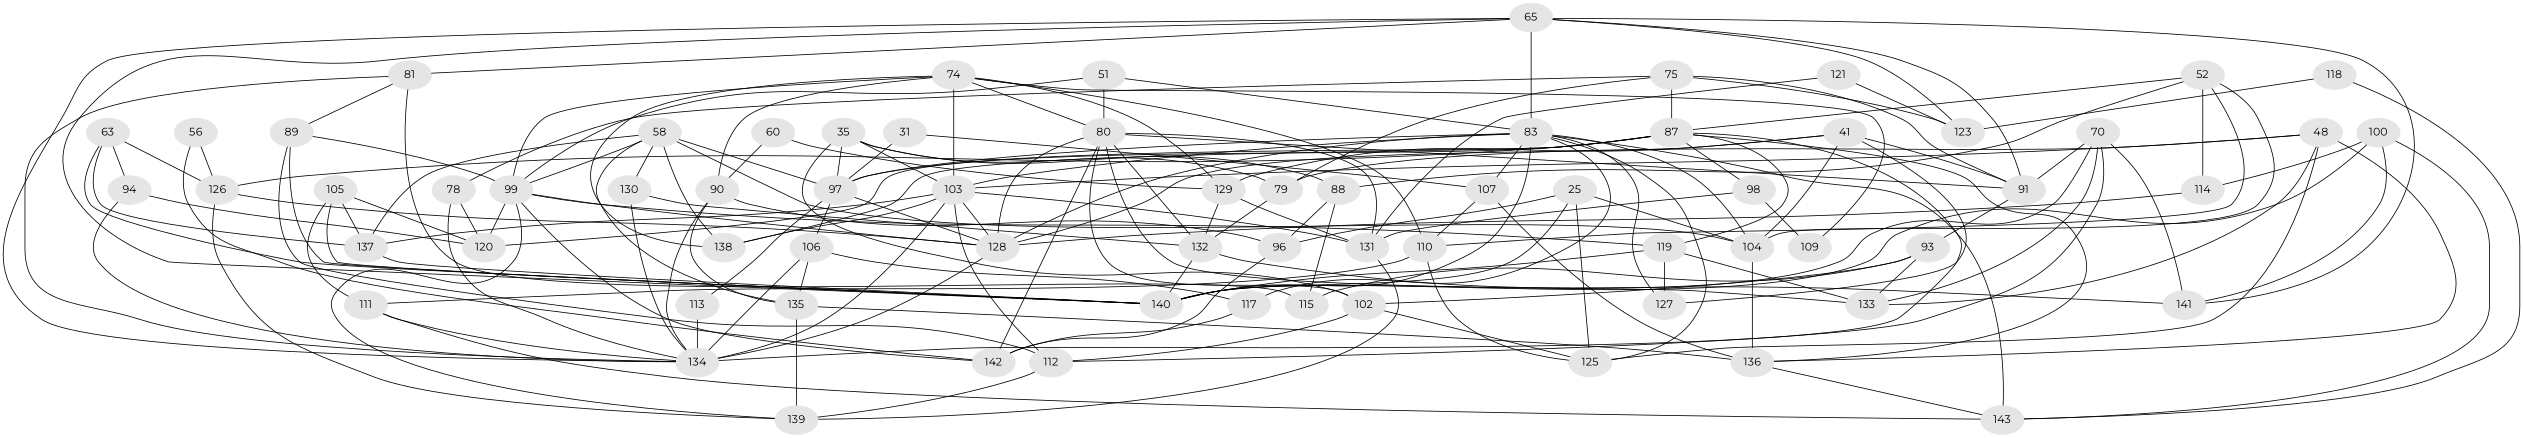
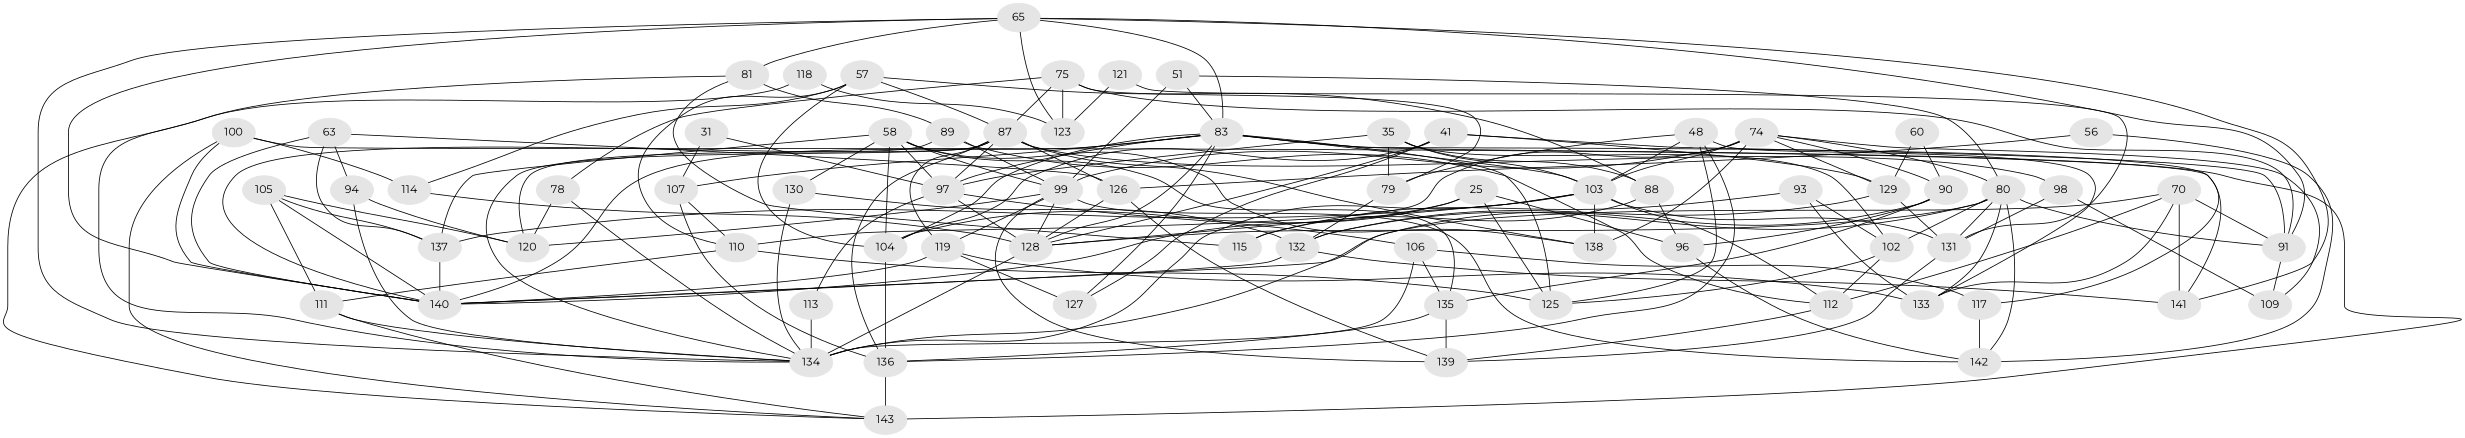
  graph {
    fontname=Montserrat
    node [color=gray90 fontname=Montserrat style=filled]
    edge [fontname=Montserrat]
    63 [super="+34"]
    140 [super="+49+42+43+67+86"]
    126
    137 [super="+61"]
    94
    96 [super="+95"]
    142 [super="+20"]
    25
    104
    125
    136 [super="+72"]
    97 [super="+47"]
    128 [super="+30+108+64"]
    106 [super="+21+37"]
    113
    31
    107
    110 [super="+23"]
    35 [super="+9"]
    79
    88
    102
    103 [super="+19+84"]
    132 [super="+39+122"]
    115 [super="+55"]
    112
    138 [super="+24"]
    134 [super="+82+116"]
    131
    41 [super="+15"]
    91 [super="+54+44"]
    127
    129
    93 [super="+45"]
    48 [super="+22"]
    133 [super="+53"]
    143 [super="+10+92"]
    80 [super="+8"]
    51
    83 [super="+29+33+32+77"]
    99 [super="+40+59"]
    117
    120
    119
    139 [super="+124"]
    56
    87 [super="+2+71+73"]
    98
-   57 [label=52]
+   57
    114
    111
    58 [super="+11+14+50"]
    130
    135 [super="+76"]
    90 [super="+85"]
    60
    81 [super="+7"]
    89 [super="+17+5"]
    65
    123
    141 [super="+13"]
    70 [super="+69"]
    74 [super="+26"]
    109
    75
    78
    100
    105 [super="+101"]
    118
    121
    63 -- 140
    63 -- 126 [weight=2]
    63 -- 137 [weight=2]
    63 -- 94
    126 -- 128
    126 -- 139
    137 -- 140 [weight=2]
    94 -- 134
    94 -- 120
    96 -- 142
    25 -- 140
    25 -- 96 [weight=2]
    25 -- 104
    25 -- 125
    104 -- 136 [weight=2]
    136 -- 143
    97 -- 128
    97 -- 106
    97 -- 113
    128 -- 134
    106 -- 134 [weight=2]
    106 -- 117
    106 -- 135
    113 -- 134 [weight=3]
    31 -- 97
    31 -- 107
    107 -- 136
    107 -- 110
    110 -- 125
    110 -- 111
    35 -- 97
    35 -- 79
    35 -- 88
    35 -- 102 [weight=2]
    35 -- 103
    79 -- 132
    88 -- 96
    88 -- 115
    102 -- 125
    102 -- 112
    103 -- 137
    103 -- 128
    103 -- 112
    103 -- 138
    103 -- 134 [weight=2]
    103 -- 131 [weight=2]
    132 -- 140 [weight=2]
    132 -- 141 [weight=2]
    112 -- 139
    131 -- 139
    41 -- 104
    41 -- 128
    41 -- 91
    41 -- 127
    41 -- 129
-   91 -- 93
+   91 -- 109
    129 -- 132
    129 -- 131
    93 -- 102 [weight=2]
    93 -- 115
    93 -- 133
    48 -- 125
    48 -- 136
    48 -- 79
    48 -- 103
    48 -- 133
    80 -- 142
    80 -- 128
    80 -- 102
    80 -- 132
    80 -- 131
    80 -- 91
    80 -- 133
    51 -- 80
    51 -- 83
    51 -- 99
    83 -- 140 [weight=4]
    83 -- 104
    83 -- 125
    83 -- 97 [weight=2]
    83 -- 128
    83 -- 107
    83 -- 103 [weight=3]
    83 -- 127
    83 -- 143 [weight=3]
    83 -- 117 [weight=2]
    99 -- 142
    99 -- 128 [weight=2]
    99 -- 120
    99 -- 119
    99 -- 139
    117 -- 142
    119 -- 140
    119 -- 127
    119 -- 133
    56 -- 126
    56 -- 142
    87 -- 126 [weight=2]
    87 -- 136
    87 -- 97
    87 -- 138
    87 -- 134
    87 -- 120
    87 -- 119
    87 -- 98
    98 -- 131
    98 -- 109
    57 -- 104
    57 -- 110
    57 -- 88
    57 -- 87
    57 -- 114
    114 -- 128
    111 -- 134
    111 -- 143
    58 -- 137
    58 -- 104
    58 -- 97
    58 -- 138
    58 -- 99 [weight=3]
    58 -- 130
    58 -- 135
    130 -- 132
    130 -- 134
    135 -- 136
    135 -- 139
    90 -- 96
    90 -- 134
    90 -- 135
    60 -- 129
    60 -- 90
    81 -- 115
    81 -- 134
    81 -- 89
    89 -- 140 [weight=2]
    89 -- 112
    89 -- 99
    65 -- 140
    65 -- 134
    65 -- 91
    65 -- 83 [weight=2]
    65 -- 81 [weight=2]
    65 -- 123
    65 -- 141
    70 -- 140
    70 -- 112
    70 -- 91
    70 -- 133
    70 -- 141
    74 -- 110
    74 -- 103 [weight=2]
    74 -- 138 [weight=2]
    74 -- 129
    74 -- 80
    74 -- 99 [weight=2]
    74 -- 90
    74 -- 109 [weight=2]
    75 -- 79
    75 -- 91
    75 -- 87
    75 -- 123
    75 -- 78
    78 -- 134
    78 -- 120
    100 -- 140
    100 -- 143
    100 -- 114
    100 -- 141
    105 -- 140
    105 -- 137 [weight=2]
    105 -- 120
    105 -- 111
    118 -- 143
    118 -- 123
    121 -- 131
    121 -- 123
  }
